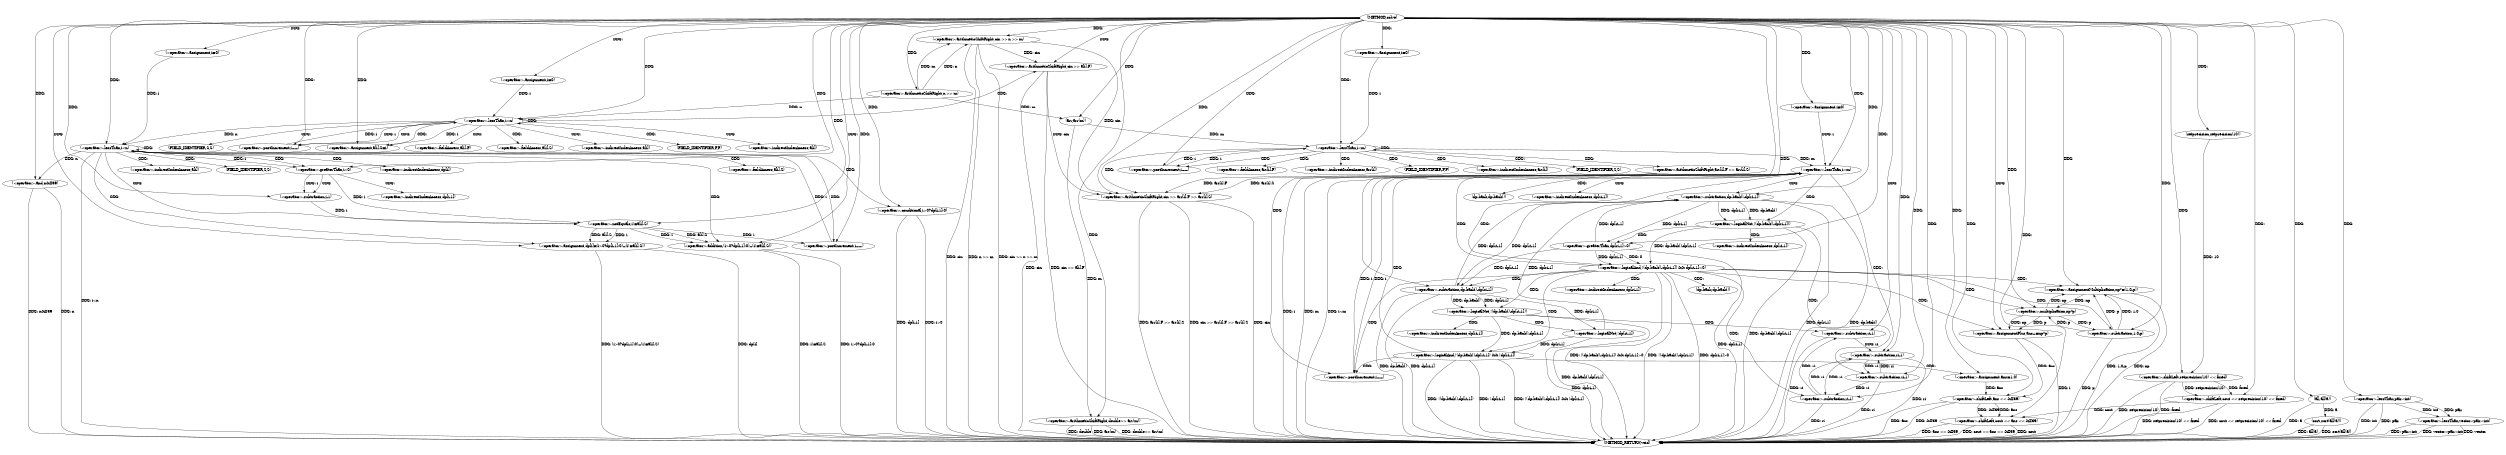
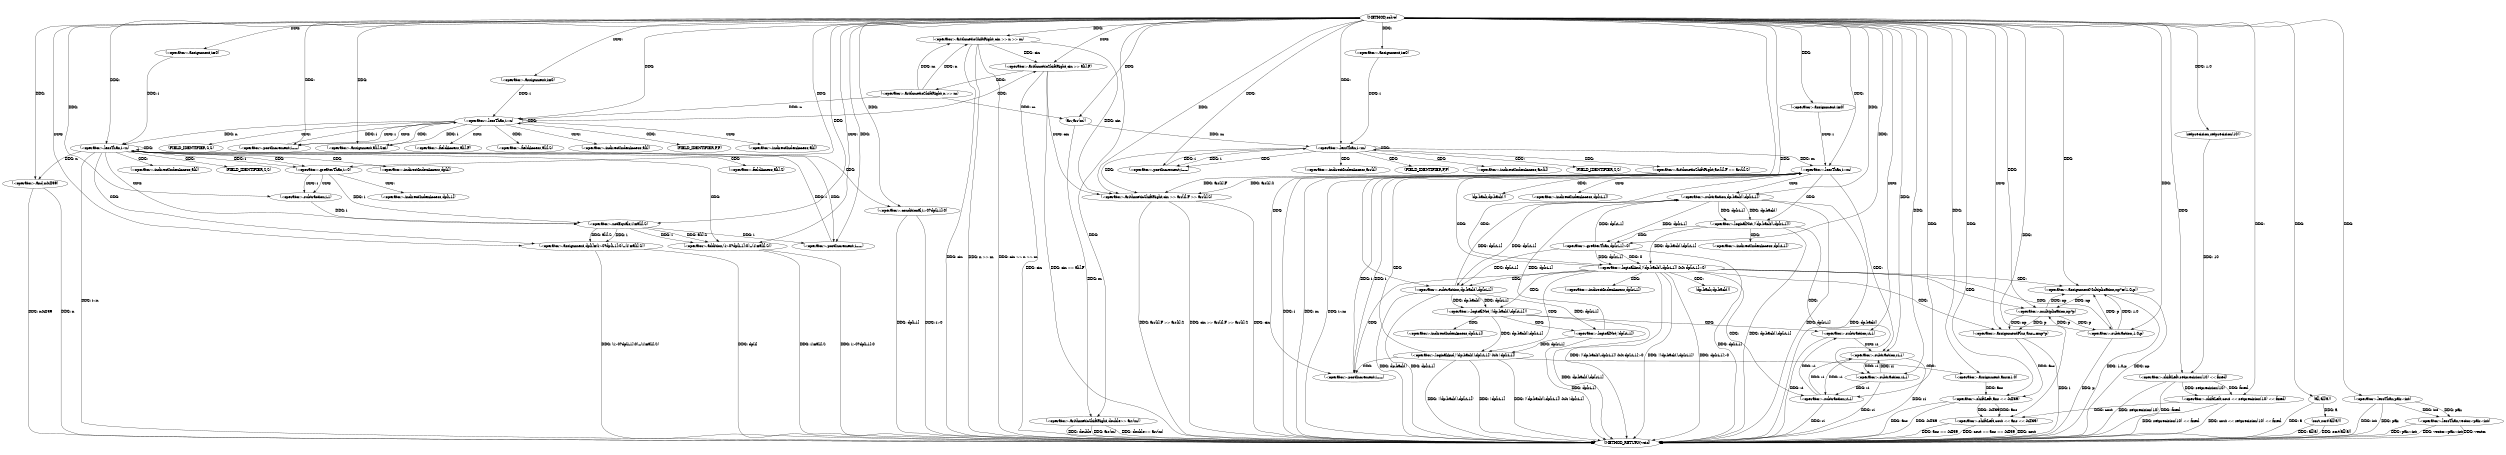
  digraph {
    n1 [label="(METHOD,solve)"]
    n2 [label="(<operator>.shiftLeft,cout << setprecision(10) << fixed)"]
    n3 [label="(<operator>.arithmeticShiftRight,cin >> n >> m)"]
    n4 [label="(<operator>.shiftLeft,cout << ans << &#39)"]
    n5 [label="(<operator>.and,n&#39)"]
    n6 [label="(<operator>.arithmeticShiftRight,double>> arr(m))"]
    n7 [label="(<operator>.assignment,i=0)"]
    n8 [label="(<operator>.lessThan,i<n)"]
    n9 [label="(<operator>.postIncrement,i++)"]
    n10 [label="(<operator>.assignment,i=0)"]
    n11 [label="(<operator>.lessThan,i<n)"]
    n12 [label="(<operator>.postIncrement,i++)"]
    n13 [label="(<operator>.assignment,dp[i]=(i>0?dp[i-1]:0)+(i!=a[i].S))"]
    n14 [label="(<operator>.assignment,i=0)"]
    n15 [label="(<operator>.lessThan,i<m)"]
    n16 [label="(<operator>.postIncrement,i++)"]
    n17 [label="(<operator>.assignment,i=0)"]
    n18 [label="(<operator>.lessThan,i<m)"]
    n19 [label="(<operator>.postIncrement,i++)"]
    n20 [label="(<operator>.shiftLeft,setprecision(10) << fixed)"]
    n21 [label="(<operator>.arithmeticShiftRight,n >> m)"]
    n22 [label="(<operator>.arithmeticShiftRight,cin >> a[i].F)"]
    n23 [label="(<operator>.assignment,a[i].S=i)"]
    n24 [label="(all,all(a))"]
    n25 [label="(<operator>.arithmeticShiftRight,cin >> arr[i].F >> arr[i].S)"]
    n26 [label="(<operator>.shiftLeft,ans << &#39)"]
    n27 [label="(setprecision,setprecision(10))"]
    n28 [label="(<operator>.lessThan,pair<int)"]
    n29 [label="(arr,arr(m))"]
    n30 [label="(<operator>.addition,(i>0?dp[i-1]:0)+(i!=a[i].S))"]
    n31 [label="(<operator>.conditional,i>0?dp[i-1]:0)"]
    n32 [label="(<operator>.notEquals,i!=a[i].S)"]
    n33 [label="(<operator>.assignmentPlus,ans+=np*p)"]
    n34 [label="(<operator>.assignmentMultiplication,np*=(1.0-p))"]
    n35 [label="(<operator>.greaterThan,i>0)"]
    n36 [label="(<operator>.greaterThan,dp[ri-1]>0)"]
    n37 [label="(<operator>.subtraction,i-1)"]
    n38 [label="(<operator>.subtraction,dp.back()-dp[ri-1])"]
    n39 [label="(<operator>.multiplication,np*p)"]
    n40 [label="(<operator>.subtraction,1.0-p)"]
    n41 [label="(<operator>.assignment,ans=1.0)"]
    n42 [label="(<operator>.subtraction,ri-1)"]
    n43 [label="(<operator>.subtraction,ri-1)"]
    n44 [label="(<operator>.subtraction,dp.back()-dp[ri-1])"]
    n45 [label="(<operator>.subtraction,ri-1)"]
    n46 [label="(<operator>.subtraction,ri-1)"]
    n47 [label="(METHOD_RETURN,void)"]
    n48 [label="(<operator>.lessThan,vector<pair<int)"]
    n49 [label="(<operator>.fieldAccess,a[i].F)"]
    n50 [label="(<operator>.fieldAccess,a[i].S)"]
    n51 [label="(<operator>.indirectIndexAccess,a[i])"]
    n52 [label="(FIELD_IDENTIFIER,F,F)"]
    n53 [label="(<operator>.indirectIndexAccess,a[i])"]
    n54 [label="(FIELD_IDENTIFIER,S,S)"]
    n55 [label="(<operator>.indirectIndexAccess,dp[i])"]
    n56 [label="(<operator>.fieldAccess,a[i].S)"]
    n57 [label="(<operator>.indirectIndexAccess,a[i])"]
    n58 [label="(FIELD_IDENTIFIER,S,S)"]
    n59 [label="(<operator>.arithmeticShiftRight,arr[i].F >> arr[i].S)"]
-   n60 [label="(<operator>.fieldAccess,arr[i].F)"]
    n61 [label="(<operator>.indirectIndexAccess,arr[i])"]
    n62 [label="(FIELD_IDENTIFIER,F,F)"]
    n63 [label="(<operator>.indirectIndexAccess,arr[i])"]
    n64 [label="(FIELD_IDENTIFIER,S,S)"]
    n65 [label="(<operator>.logicalAnd,!(dp.back()-dp[ri-1]) && dp[ri-1]>0)"]
    n66 [label="(<operator>.logicalNot,!(dp.back()-dp[ri-1]))"]
    n67 [label="(dp.back,dp.back())"]
    n68 [label="(<operator>.indirectIndexAccess,dp[ri-1])"]
    n69 [label="(sort,sort(all(a)))"]
    n70 [label="(<operator>.indirectIndexAccess,dp[i-1])"]
    n71 [label="(<operator>.logicalNot,!(dp.back()-dp[ri-1]))"]
    n72 [label="(<operator>.logicalNot,!dp[ri-1])"]
    n73 [label="(<operator>.logicalAnd,!(dp.back()-dp[ri-1]) && !dp[ri-1])"]
    n74 [label="(dp.back,dp.back())"]
    n75 [label="(<operator>.indirectIndexAccess,dp[ri-1])"]
    n76 [label="(<operator>.indirectIndexAccess,dp[ri-1])"]
    n77 [label="(<operator>.indirectIndexAccess,dp[ri-1])"]
    n1 -> n2 [label="DDG: "]
    n1 -> n3 [label="DDG: "]
    n1 -> n4 [label="DDG: "]
    n1 -> n5 [label="DDG: "]
    n1 -> n6 [label="DDG: "]
    n1 -> n7 [label="DDG: "]
    n1 -> n8 [label="DDG: "]
    n1 -> n9 [label="DDG: "]
    n1 -> n10 [label="DDG: "]
    n1 -> n11 [label="DDG: "]
    n1 -> n12 [label="DDG: "]
    n1 -> n13 [label="DDG: "]
    n1 -> n14 [label="DDG: "]
    n1 -> n15 [label="DDG: "]
    n1 -> n16 [label="DDG: "]
    n1 -> n17 [label="DDG: "]
    n1 -> n18 [label="DDG: "]
    n1 -> n19 [label="DDG: "]
    n1 -> n20 [label="DDG: "]
-   n1 -> n21 [label="DDG: "]
+   n22 -> n21 [label="DDG: "]
    n1 -> n22 [label="DDG: "]
    n1 -> n23 [label="DDG: "]
    n1 -> n24 [label="DDG: "]
    n1 -> n25 [label="DDG: "]
    n1 -> n26 [label="DDG: "]
-   n1 -> n27 [label="DDG: "]
+   n1 -> n27 [label="DDG: 1.0"]
    n1 -> n28 [label="DDG: "]
    n1 -> n29 [label="DDG: "]
    n1 -> n30 [label="DDG: "]
    n1 -> n31 [label="DDG: "]
    n1 -> n32 [label="DDG: "]
    n1 -> n33 [label="DDG: "]
    n1 -> n34 [label="DDG: "]
    n1 -> n35 [label="DDG: "]
    n1 -> n36 [label="DDG: "]
    n1 -> n37 [label="DDG: "]
    n1 -> n38 [label="DDG: "]
    n1 -> n39 [label="DDG: "]
    n1 -> n40 [label="DDG: "]
    n1 -> n41 [label="DDG: "]
    n1 -> n42 [label="DDG: "]
    n1 -> n43 [label="DDG: "]
    n1 -> n44 [label="DDG: "]
    n1 -> n45 [label="DDG: "]
    n1 -> n46 [label="DDG: "]
    n2 -> n4 [label="DDG: cout"]
    n2 -> n47 [label="DDG: setprecision(10) << fixed"]
    n2 -> n47 [label="DDG: cout << setprecision(10) << fixed"]
    n3 -> n22 [label="DDG: cin"]
    n3 -> n25 [label="DDG: cin"]
    n3 -> n47 [label="DDG: cin"]
    n3 -> n47 [label="DDG: n >> m"]
    n3 -> n47 [label="DDG: cin >> n >> m"]
    n4 -> n47 [label="DDG: cout"]
    n4 -> n47 [label="DDG: ans << &#39"]
    n4 -> n47 [label="DDG: cout << ans << &#39"]
    n5 -> n47 [label="DDG: n"]
    n5 -> n47 [label="DDG: n&#39"]
    n6 -> n47 [label="DDG: arr(m)"]
    n6 -> n47 [label="DDG: double>> arr(m)"]
    n6 -> n47 [label="DDG: double"]
    n7 -> n8 [label="DDG: i"]
    n8 -> n8 [label="CDG: "]
    n8 -> n9 [label="DDG: i"]
    n8 -> n9 [label="CDG: "]
    n8 -> n11 [label="DDG: n"]
    n8 -> n22 [label="CDG: "]
    n8 -> n23 [label="DDG: i"]
    n8 -> n23 [label="CDG: "]
    n8 -> n49 [label="CDG: "]
    n8 -> n50 [label="CDG: "]
    n8 -> n51 [label="CDG: "]
    n8 -> n52 [label="CDG: "]
    n8 -> n53 [label="CDG: "]
    n8 -> n54 [label="CDG: "]
    n9 -> n8 [label="DDG: i"]
    n10 -> n11 [label="DDG: i"]
    n11 -> n5 [label="DDG: n"]
    n11 -> n11 [label="CDG: "]
    n11 -> n12 [label="CDG: "]
    n11 -> n13 [label="CDG: "]
    n11 -> n30 [label="CDG: "]
    n11 -> n31 [label="CDG: "]
    n11 -> n32 [label="CDG: "]
    n11 -> n35 [label="DDG: i"]
    n11 -> n35 [label="CDG: "]
    n11 -> n47 [label="DDG: i<n"]
    n11 -> n55 [label="CDG: "]
    n11 -> n56 [label="CDG: "]
    n11 -> n57 [label="CDG: "]
    n11 -> n58 [label="CDG: "]
    n12 -> n11 [label="DDG: i"]
    n13 -> n47 [label="DDG: dp[i]"]
    n13 -> n47 [label="DDG: (i>0?dp[i-1]:0)+(i!=a[i].S)"]
    n14 -> n15 [label="DDG: i"]
    n15 -> n15 [label="CDG: "]
    n15 -> n16 [label="DDG: i"]
    n15 -> n16 [label="CDG: "]
    n15 -> n18 [label="DDG: m"]
    n15 -> n25 [label="CDG: "]
    n15 -> n59 [label="CDG: "]
-   n15 -> n60 [label="CDG: "]
    n15 -> n61 [label="CDG: "]
    n15 -> n62 [label="CDG: "]
    n15 -> n63 [label="CDG: "]
    n15 -> n64 [label="CDG: "]
    n16 -> n15 [label="DDG: i"]
    n17 -> n18 [label="DDG: i"]
    n18 -> n19 [label="DDG: i"]
    n18 -> n38 [label="CDG: "]
    n18 -> n43 [label="CDG: "]
    n18 -> n47 [label="DDG: i"]
    n18 -> n47 [label="DDG: m"]
    n18 -> n47 [label="DDG: i<m"]
    n18 -> n65 [label="CDG: "]
    n18 -> n66 [label="CDG: "]
    n18 -> n67 [label="CDG: "]
    n18 -> n68 [label="CDG: "]
    n19 -> n18 [label="DDG: i"]
    n20 -> n2 [label="DDG: setprecision(10)"]
    n20 -> n2 [label="DDG: fixed"]
    n20 -> n47 [label="DDG: setprecision(10)"]
    n20 -> n47 [label="DDG: fixed"]
    n21 -> n3 [label="DDG: n"]
    n21 -> n3 [label="DDG: m"]
    n21 -> n8 [label="DDG: n"]
    n21 -> n29 [label="DDG: m"]
    n22 -> n25 [label="DDG: cin"]
    n22 -> n47 [label="DDG: cin"]
    n22 -> n47 [label="DDG: cin >> a[i].F"]
    n24 -> n47 [label="DDG: a"]
    n24 -> n69 [label="DDG: a"]
    n25 -> n47 [label="DDG: cin"]
    n25 -> n47 [label="DDG: arr[i].F >> arr[i].S"]
    n25 -> n47 [label="DDG: cin >> arr[i].F >> arr[i].S"]
    n26 -> n4 [label="DDG: &#39"]
    n26 -> n4 [label="DDG: ans"]
    n26 -> n47 [label="DDG: ans"]
    n26 -> n47 [label="DDG: &#39"]
    n27 -> n20 [label="DDG: 10"]
    n28 -> n47 [label="DDG: int"]
    n28 -> n47 [label="DDG: pair"]
    n28 -> n48 [label="DDG: int"]
    n28 -> n48 [label="DDG: pair"]
    n29 -> n6 [label="DDG: m"]
    n29 -> n15 [label="DDG: m"]
    n30 -> n47 [label="DDG: i>0?dp[i-1]:0"]
    n30 -> n47 [label="DDG: i!=a[i].S"]
    n31 -> n47 [label="DDG: i>0"]
    n31 -> n47 [label="DDG: dp[i-1]"]
    n32 -> n12 [label="DDG: i"]
    n32 -> n13 [label="DDG: i"]
    n32 -> n13 [label="DDG: a[i].S"]
    n32 -> n30 [label="DDG: i"]
    n32 -> n30 [label="DDG: a[i].S"]
    n33 -> n26 [label="DDG: ans"]
    n33 -> n47 [label="DDG: i"]
    n34 -> n39 [label="DDG: np"]
    n34 -> n47 [label="DDG: np"]
    n34 -> n47 [label="DDG: 1.0-p"]
    n35 -> n32 [label="DDG: i"]
    n35 -> n37 [label="DDG: i"]
    n35 -> n37 [label="CDG: "]
    n35 -> n70 [label="CDG: "]
    n36 -> n38 [label="DDG: dp[ri-1]"]
    n36 -> n44 [label="DDG: dp[ri-1]"]
    n36 -> n47 [label="DDG: dp[ri-1]"]
    n36 -> n65 [label="DDG: dp[ri-1]"]
    n36 -> n65 [label="DDG: 0"]
    n37 -> n32 [label="DDG: i"]
    n38 -> n36 [label="DDG: dp[ri-1]"]
    n38 -> n44 [label="DDG: dp[ri-1]"]
    n38 -> n47 [label="DDG: dp.back()"]
    n38 -> n47 [label="DDG: dp[ri-1]"]
    n38 -> n66 [label="DDG: dp[ri-1]"]
    n38 -> n66 [label="DDG: dp.back()"]
    n39 -> n33 [label="DDG: p"]
    n39 -> n33 [label="DDG: np"]
    n39 -> n34 [label="DDG: np"]
    n39 -> n40 [label="DDG: p"]
    n40 -> n34 [label="DDG: p"]
    n40 -> n34 [label="DDG: 1.0"]
    n40 -> n39 [label="DDG: p"]
    n40 -> n47 [label="DDG: p"]
    n41 -> n26 [label="DDG: ans"]
    n42 -> n43 [label="DDG: ri"]
    n42 -> n46 [label="DDG: ri"]
    n42 -> n47 [label="DDG: ri"]
    n43 -> n42 [label="DDG: ri"]
    n43 -> n46 [label="DDG: ri"]
    n43 -> n47 [label="DDG: ri"]
    n44 -> n38 [label="DDG: dp[ri-1]"]
    n44 -> n47 [label="DDG: dp.back()"]
    n44 -> n47 [label="DDG: dp[ri-1]"]
    n44 -> n71 [label="DDG: dp[ri-1]"]
    n44 -> n71 [label="DDG: dp.back()"]
    n44 -> n72 [label="DDG: dp[ri-1]"]
    n45 -> n43 [label="DDG: ri"]
    n45 -> n47 [label="DDG: ri"]
    n46 -> n43 [label="DDG: ri"]
    n46 -> n45 [label="DDG: ri"]
    n46 -> n47 [label="DDG: ri"]
    n48 -> n47 [label="DDG: pair<int"]
    n48 -> n47 [label="DDG: vector<pair<int"]
    n48 -> n47 [label="DDG: vector"]
    n59 -> n25 [label="DDG: arr[i].F"]
    n59 -> n25 [label="DDG: arr[i].S"]
    n65 -> n18 [label="CDG: "]
    n65 -> n19 [label="CDG: "]
    n65 -> n33 [label="CDG: "]
    n65 -> n34 [label="CDG: "]
    n65 -> n39 [label="CDG: "]
    n65 -> n40 [label="CDG: "]
    n65 -> n44 [label="CDG: "]
    n65 -> n46 [label="CDG: "]
    n65 -> n47 [label="DDG: !(dp.back()-dp[ri-1])"]
    n65 -> n47 [label="DDG: dp[ri-1]>0"]
    n65 -> n47 [label="DDG: !(dp.back()-dp[ri-1]) && dp[ri-1]>0"]
    n65 -> n71 [label="CDG: "]
    n65 -> n73 [label="CDG: "]
    n65 -> n74 [label="CDG: "]
    n65 -> n75 [label="CDG: "]
    n66 -> n36 [label="CDG: "]
    n66 -> n42 [label="CDG: "]
    n66 -> n47 [label="DDG: dp.back()-dp[ri-1]"]
    n66 -> n65 [label="DDG: dp.back()-dp[ri-1]"]
    n66 -> n76 [label="CDG: "]
    n69 -> n47 [label="DDG: all(a)"]
    n69 -> n47 [label="DDG: sort(all(a))"]
    n71 -> n45 [label="CDG: "]
    n71 -> n47 [label="DDG: dp.back()-dp[ri-1]"]
    n71 -> n72 [label="CDG: "]
    n71 -> n73 [label="DDG: dp.back()-dp[ri-1]"]
    n71 -> n77 [label="CDG: "]
    n72 -> n38 [label="DDG: dp[ri-1]"]
    n72 -> n47 [label="DDG: dp[ri-1]"]
    n72 -> n73 [label="DDG: dp[ri-1]"]
    n73 -> n18 [label="CDG: "]
    n73 -> n19 [label="CDG: "]
    n73 -> n41 [label="CDG: "]
    n73 -> n47 [label="DDG: !(dp.back()-dp[ri-1])"]
    n73 -> n47 [label="DDG: !dp[ri-1]"]
    n73 -> n47 [label="DDG: !(dp.back()-dp[ri-1]) && !dp[ri-1]"]
  }
